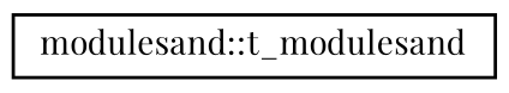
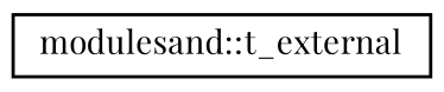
  digraph {
    rankdir=LR
    fontname="Playfair Display"
-   n1 [color=black fillcolor=white fontname="Playfair Display" fontsize=10 height=0.2 label="modulesand::t_modulesand" shape=record style=filled width=0.4]
+   n1 [color=black fillcolor=white fontname="Playfair Display" fontsize=10 height=0.2 label="modulesand::t_external" shape=record style=filled width=0.4]
  }
